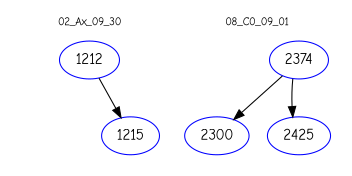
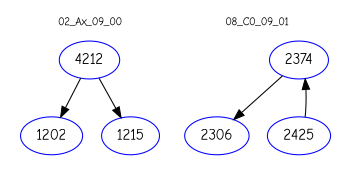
  digraph {
    fontname="Comic Neue"
    node [color=blue fontname="Comic Neue"]
    edge [color=black fontname="Comic Neue"]
-   n1 [label=1212]
+   n1 [label=4212]
+   n2 [label=1202]
    n3 [label=1215]
    n4 [label=2374]
-   n5 [label=2300]
+   n5 [label=2306]
    n6 [label=2425]
    subgraph cluster_1 {
      color=white
      fontsize=10
-     label="02_Ax_09_30"
+     label="02_Ax_09_00"
      n1
+     n2
      n3
    }
    subgraph cluster_2 {
      color=white
      fontsize=10
      label="08_C0_09_01"
      n4
      n5
      n6
    }
+   n1 -> n2
    n1 -> n3
    n4 -> n5
-   n4 -> n6
+   n6 -> n4
  }
